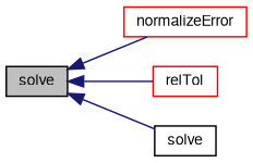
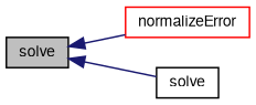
  digraph {
    rankdir=LR
    node [color=black fontname=FreeSans fontsize=10 shape=record]
    edge [color=midnightblue dir=back fontname=FreeSans fontsize=10 labelfontname=FreeSans labelfontsize=10 style=solid]
    n1 [fillcolor=grey75 fontcolor=black height=0.2 label=solve style=filled width=0.4]
    n2 [color=red height=0.2 label=normalizeError width=0.4]
-   n3 [color=red height=0.2 label=relTol width=0.4]
    n4 [height=0.2 label=solve width=0.4]
    n1 -> n2
-   n1 -> n3
    n1 -> n4
  }
